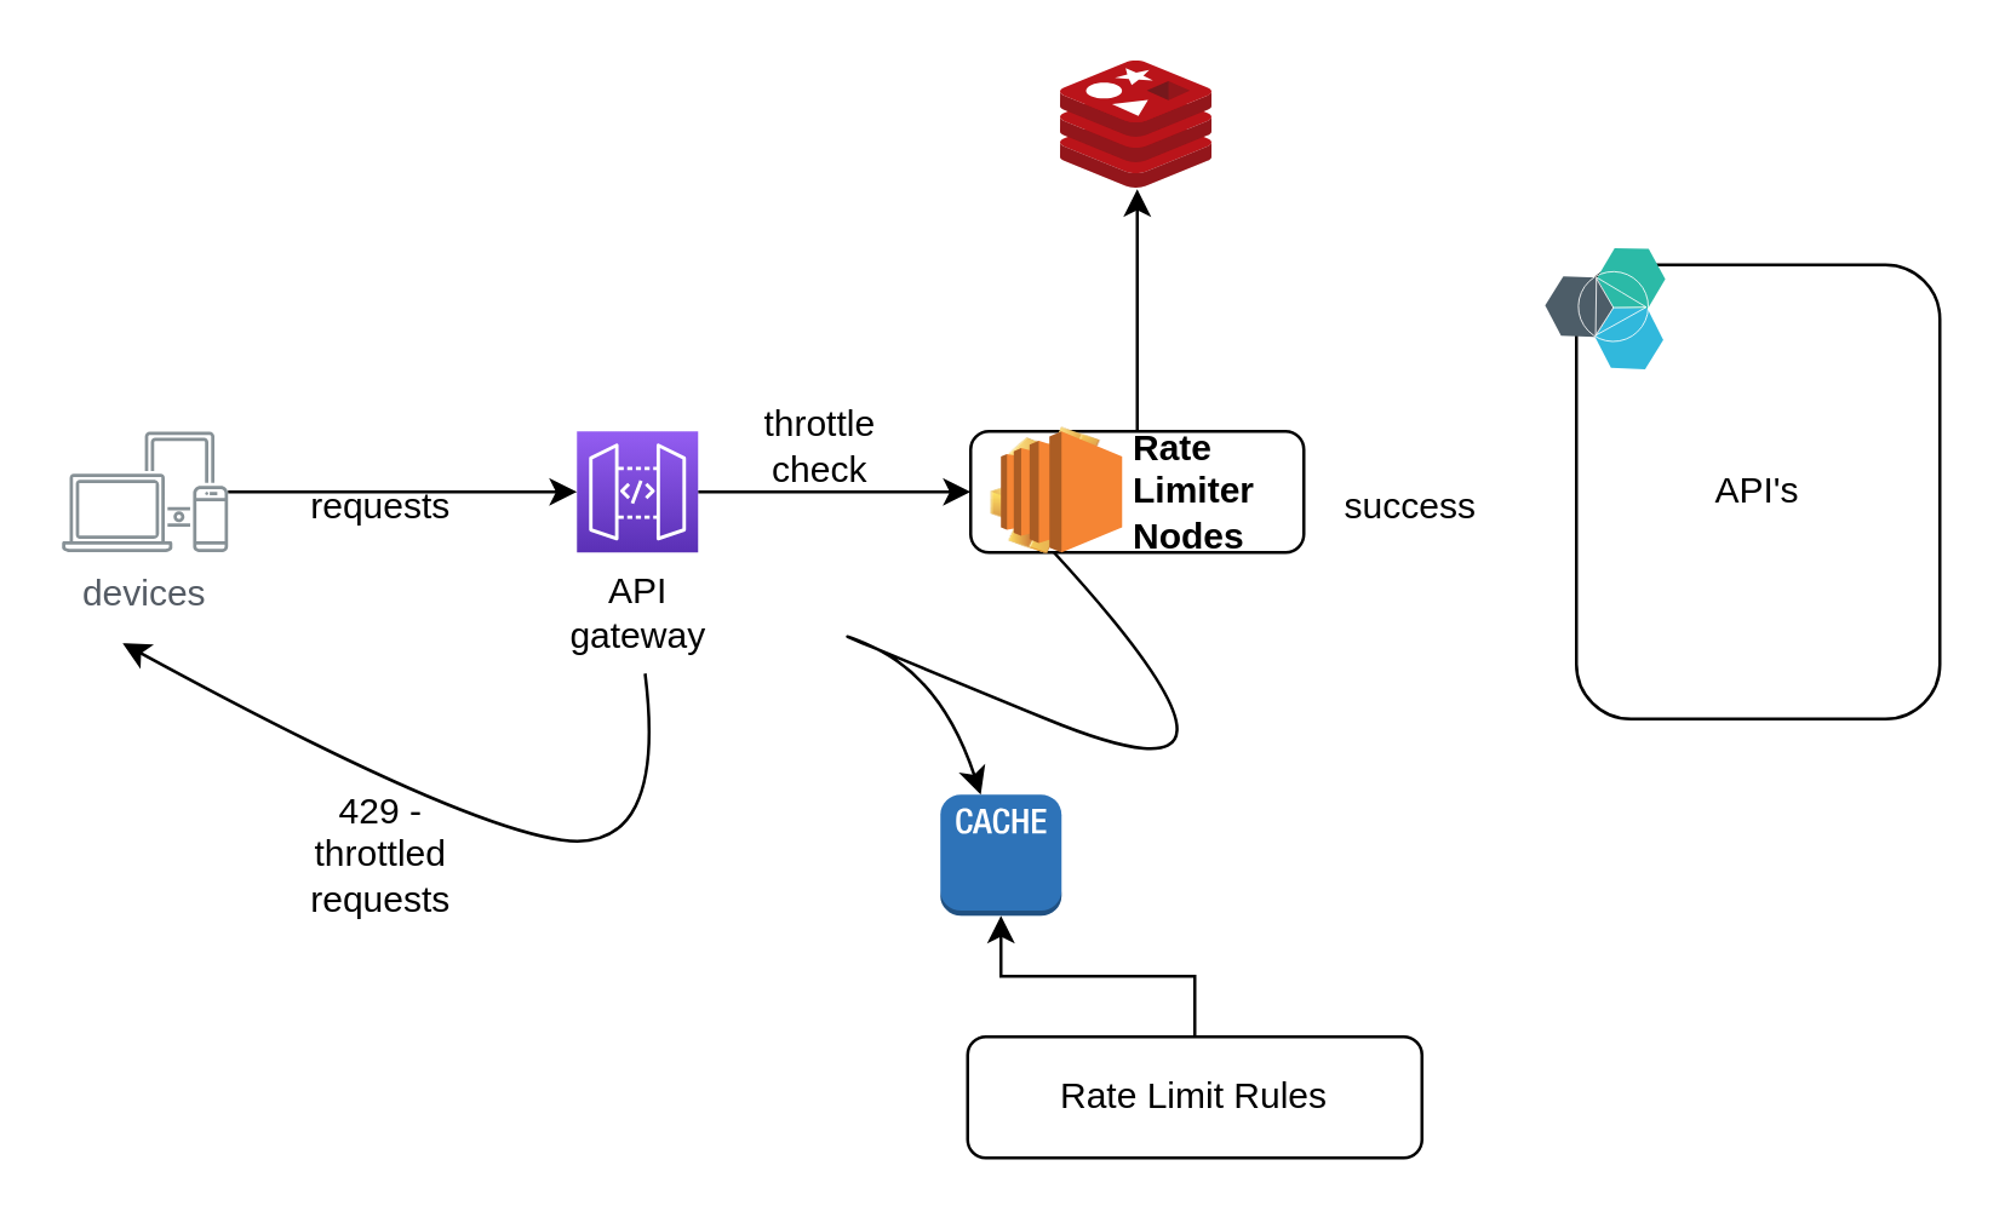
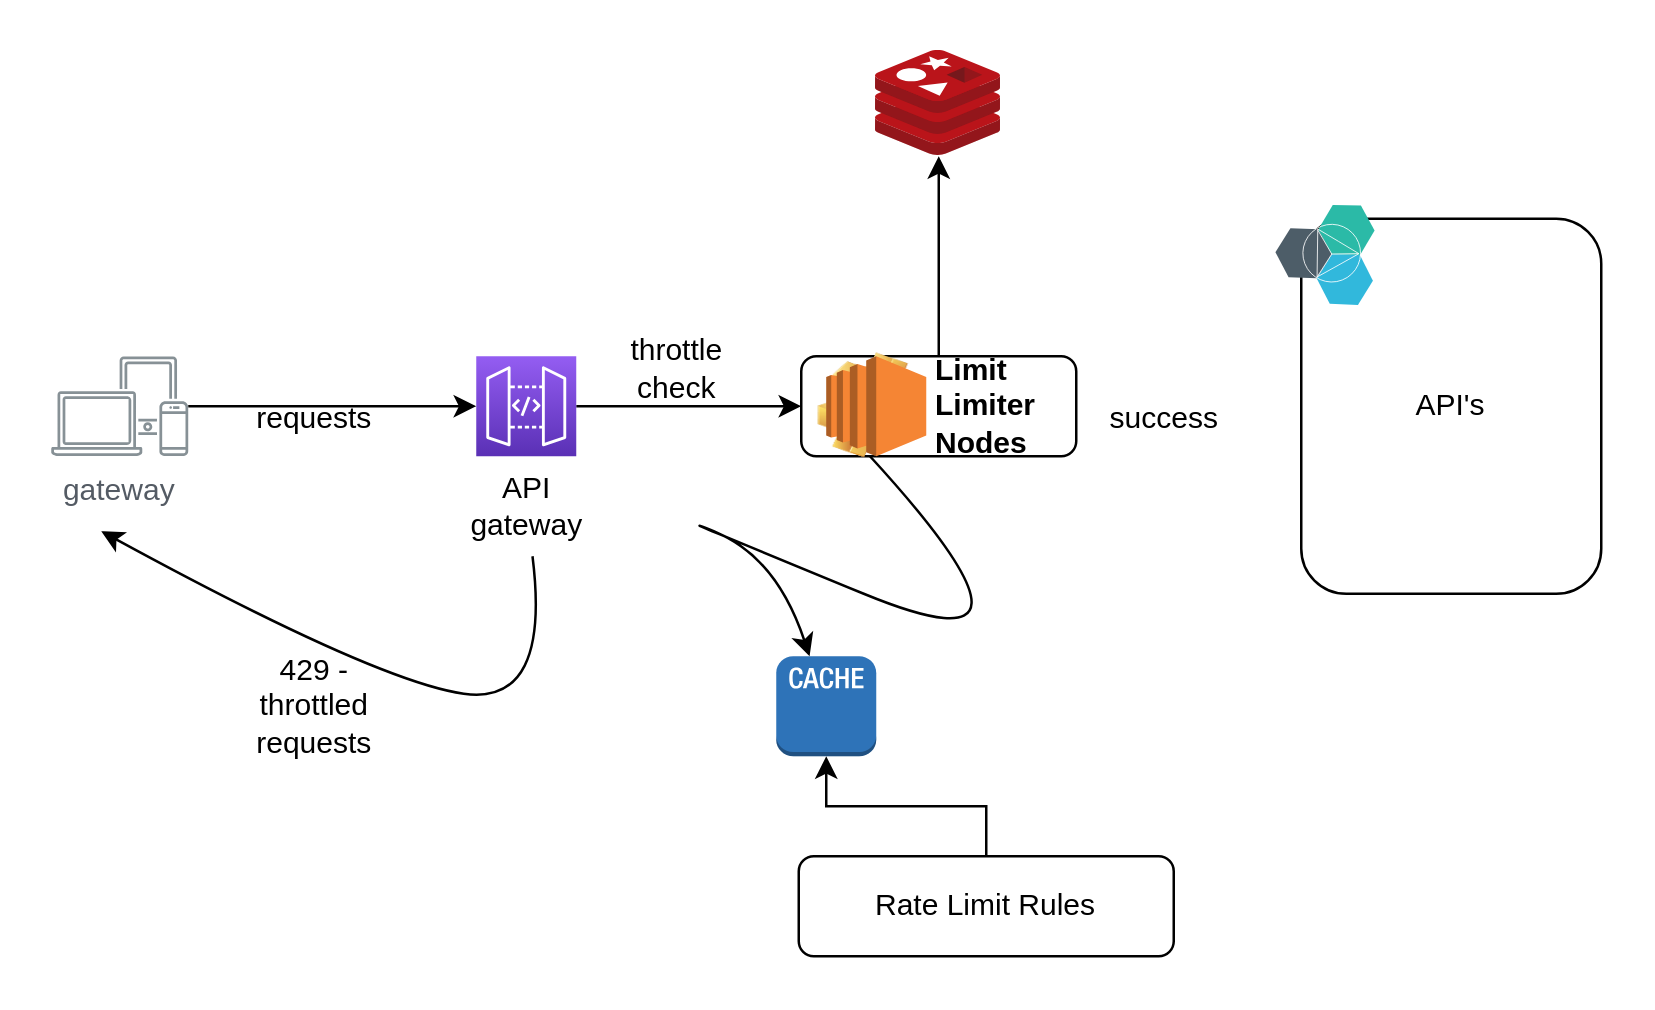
  <mxCell id="0" />
  <mxCell id="1" parent="0" />
  <mxCell id="2" value="API's" style="rounded=1;whiteSpace=wrap;html=1;" vertex="1" parent="1"><mxGeometry x="520" y="87" width="120" height="150" as="geometry" /></mxCell>
  <mxCell id="3" value="" style="edgeStyle=orthogonalEdgeStyle;rounded=0;orthogonalLoop=1;jettySize=auto;html=1;" edge="1" parent="1" source="4" target="8"><mxGeometry relative="1" as="geometry" /></mxCell>
  <mxCell id="4" value="" style="sketch=0;points=[[0,0,0],[0.25,0,0],[0.5,0,0],[0.75,0,0],[1,0,0],[0,1,0],[0.25,1,0],[0.5,1,0],[0.75,1,0],[1,1,0],[0,0.25,0],[0,0.5,0],[0,0.75,0],[1,0.25,0],[1,0.5,0],[1,0.75,0]];outlineConnect=0;fontColor=#232F3E;gradientColor=#945DF2;gradientDirection=north;fillColor=#5A30B5;strokeColor=#ffffff;dashed=0;verticalLabelPosition=bottom;verticalAlign=top;align=center;html=1;fontSize=12;fontStyle=0;aspect=fixed;shape=mxgraph.aws4.resourceIcon;resIcon=mxgraph.aws4.api_gateway;" vertex="1" parent="1"><mxGeometry x="190" y="142" width="40" height="40" as="geometry" /></mxCell>
  <mxCell id="5" value="" style="edgeStyle=orthogonalEdgeStyle;rounded=0;orthogonalLoop=1;jettySize=auto;html=1;" edge="1" parent="1" source="6" target="4"><mxGeometry relative="1" as="geometry" /></mxCell>
- <mxCell id="6" value="devices" style="sketch=0;outlineConnect=0;gradientColor=none;fontColor=#545B64;strokeColor=none;fillColor=#879196;dashed=0;verticalLabelPosition=bottom;verticalAlign=top;align=center;html=1;fontSize=12;fontStyle=0;aspect=fixed;shape=mxgraph.aws4.illustration_devices;pointerEvents=1" vertex="1" parent="1"><mxGeometry x="20" y="142" width="54.79" height="40" as="geometry" /></mxCell>
+ <mxCell id="6" value="gateway" style="sketch=0;outlineConnect=0;gradientColor=none;fontColor=#545B64;strokeColor=none;fillColor=#879196;dashed=0;verticalLabelPosition=bottom;verticalAlign=top;align=center;html=1;fontSize=12;fontStyle=0;aspect=fixed;shape=mxgraph.aws4.illustration_devices;pointerEvents=1" vertex="1" parent="1"><mxGeometry x="20" y="142" width="54.79" height="40" as="geometry" /></mxCell>
  <mxCell id="7" value="" style="edgeStyle=orthogonalEdgeStyle;rounded=0;orthogonalLoop=1;jettySize=auto;html=1;" edge="1" parent="1" source="8" target="12"><mxGeometry relative="1" as="geometry" /></mxCell>
- <mxCell id="8" value="Rate Limiter&lt;br&gt;Nodes" style="label;whiteSpace=wrap;html=1;image=img/clipart/Gear_128x128.png" vertex="1" parent="1"><mxGeometry x="320" y="142" width="110" height="40" as="geometry" /></mxCell>
+ <mxCell id="8" value="Limit Limiter&lt;br&gt;Nodes" style="label;whiteSpace=wrap;html=1;image=img/clipart/Gear_128x128.png" vertex="1" parent="1"><mxGeometry x="320" y="142" width="110" height="40" as="geometry" /></mxCell>
  <mxCell id="9" value="" style="aspect=fixed;perimeter=ellipsePerimeter;html=1;align=center;shadow=0;dashed=0;fontColor=#4277BB;labelBackgroundColor=#ffffff;fontSize=12;spacingTop=3;image;image=img/lib/ibm/miscellaneous/microservices_application.svg;" vertex="1" parent="1"><mxGeometry x="510" y="82" width="40" height="40" as="geometry" /></mxCell>
  <mxCell id="10" value="" style="edgeStyle=orthogonalEdgeStyle;rounded=0;orthogonalLoop=1;jettySize=auto;html=1;startArrow=classic;startFill=1;endArrow=none;endFill=0;" edge="1" parent="1" source="11" target="13"><mxGeometry relative="1" as="geometry" /></mxCell>
  <mxCell id="11" value="" style="outlineConnect=0;dashed=0;verticalLabelPosition=bottom;verticalAlign=top;align=center;html=1;shape=mxgraph.aws3.cache_node;fillColor=#2E73B8;gradientColor=none;" vertex="1" parent="1"><mxGeometry x="310" y="262" width="40" height="40" as="geometry" /></mxCell>
  <mxCell id="12" value="" style="sketch=0;aspect=fixed;html=1;points=[];align=center;image;fontSize=12;image=img/lib/mscae/Cache_Redis_Product.svg;" vertex="1" parent="1"><mxGeometry x="350" y="20" width="50" height="42" as="geometry" /></mxCell>
  <mxCell id="13" value="Rate Limit Rules" style="rounded=1;whiteSpace=wrap;html=1;" vertex="1" parent="1"><mxGeometry x="319" y="342" width="150" height="40" as="geometry" /></mxCell>
  <mxCell id="14" value="success" style="text;html=1;align=center;verticalAlign=middle;resizable=0;points=[];autosize=1;strokeColor=none;fillColor=none;" vertex="1" parent="1"><mxGeometry x="430" y="152" width="70" height="30" as="geometry" /></mxCell>
  <mxCell id="15" value="" style="curved=1;endArrow=classic;html=1;rounded=0;exitX=0.25;exitY=1;exitDx=0;exitDy=0;" edge="1" parent="1" source="8" target="11"><mxGeometry width="50" height="50" relative="1" as="geometry"><mxPoint x="380" y="272" as="sourcePoint" /><mxPoint x="430" y="222" as="targetPoint" /><Array as="points"><mxPoint x="430" y="272" /><mxPoint x="260" y="202" /><mxPoint x="310" y="222" /></Array></mxGeometry></mxCell>
  <mxCell id="16" value="requests" style="text;html=1;align=center;verticalAlign=middle;resizable=0;points=[];autosize=1;strokeColor=none;fillColor=none;" vertex="1" parent="1"><mxGeometry x="90" y="152" width="70" height="30" as="geometry" /></mxCell>
  <mxCell id="17" value="throttle&lt;br&gt;check" style="text;html=1;align=center;verticalAlign=middle;resizable=0;points=[];autosize=1;strokeColor=none;fillColor=none;" vertex="1" parent="1"><mxGeometry x="240" y="127" width="60" height="40" as="geometry" /></mxCell>
  <mxCell id="18" value="API &lt;br&gt;gateway" style="text;html=1;align=center;verticalAlign=middle;resizable=0;points=[];autosize=1;strokeColor=none;fillColor=none;" vertex="1" parent="1"><mxGeometry x="175" y="182" width="70" height="40" as="geometry" /></mxCell>
  <mxCell id="19" value="" style="curved=1;endArrow=none;html=1;rounded=0;endFill=0;startArrow=classic;startFill=1;" edge="1" parent="1" target="18"><mxGeometry width="50" height="50" relative="1" as="geometry"><mxPoint x="40" y="212" as="sourcePoint" /><mxPoint x="150" y="222" as="targetPoint" /><Array as="points"><mxPoint x="150" y="272" /><mxPoint x="220" y="282" /></Array></mxGeometry></mxCell>
  <mxCell id="20" value="429 - &lt;br&gt;throttled&lt;br&gt;requests" style="text;html=1;align=center;verticalAlign=middle;resizable=0;points=[];autosize=1;strokeColor=none;fillColor=none;" vertex="1" parent="1"><mxGeometry x="90" y="252" width="70" height="60" as="geometry" /></mxCell>
  <mxCell id="21" value="" style="outlineConnect=0;dashed=0;verticalLabelPosition=bottom;verticalAlign=top;align=center;html=1;shape=mxgraph.aws3.ec2;fillColor=#F58534;gradientColor=none;" vertex="1" parent="1"><mxGeometry x="330" y="142" width="40" height="40" as="geometry" /></mxCell>
